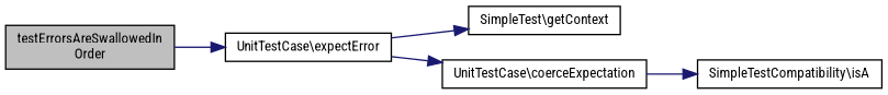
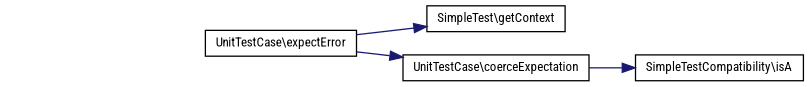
  digraph {
    rankdir=LR
    fontname="Roboto Condensed"
    node [color=black fillcolor=white fontname="Roboto Condensed" fontsize=10 shape=record style=filled]
    edge [color=midnightblue fontname="Roboto Condensed" fontsize=10 labelfontname=Helvetica labelfontsize=10 style=solid]
-   n1 [fillcolor=grey75 fontcolor=black height=0.2 label="testErrorsAreSwallowedIn\lOrder" width=0.4]
    n2 [height=0.2 label="UnitTestCase\\expectError" width=0.4]
    n3 [height=0.2 label="SimpleTest\\getContext" width=0.4]
    n4 [height=0.2 label="UnitTestCase\\coerceExpectation" width=0.4]
    n5 [height=0.2 label="SimpleTestCompatibility\\isA" width=0.4]
-   n1 -> n2
    n2 -> n3
    n2 -> n4
    n4 -> n5
  }
